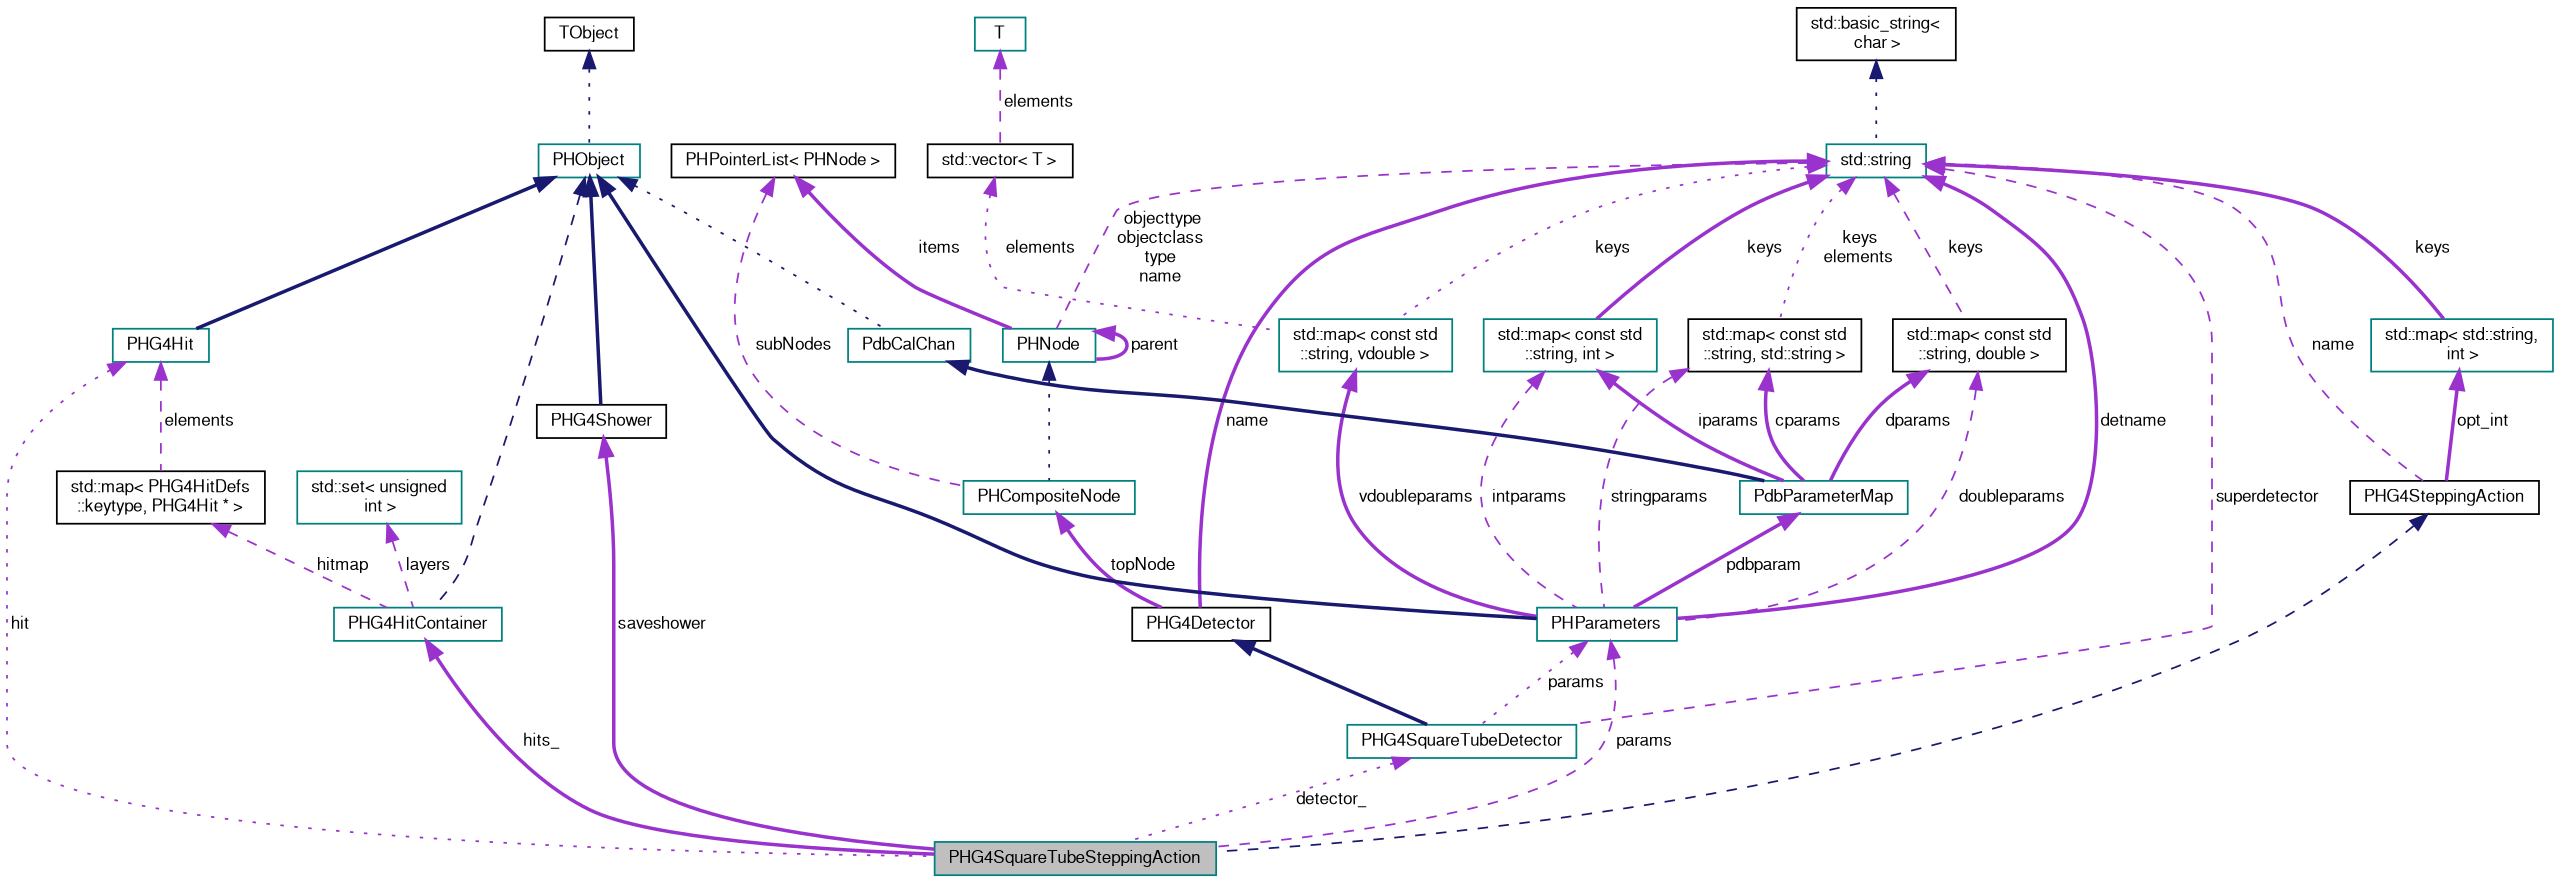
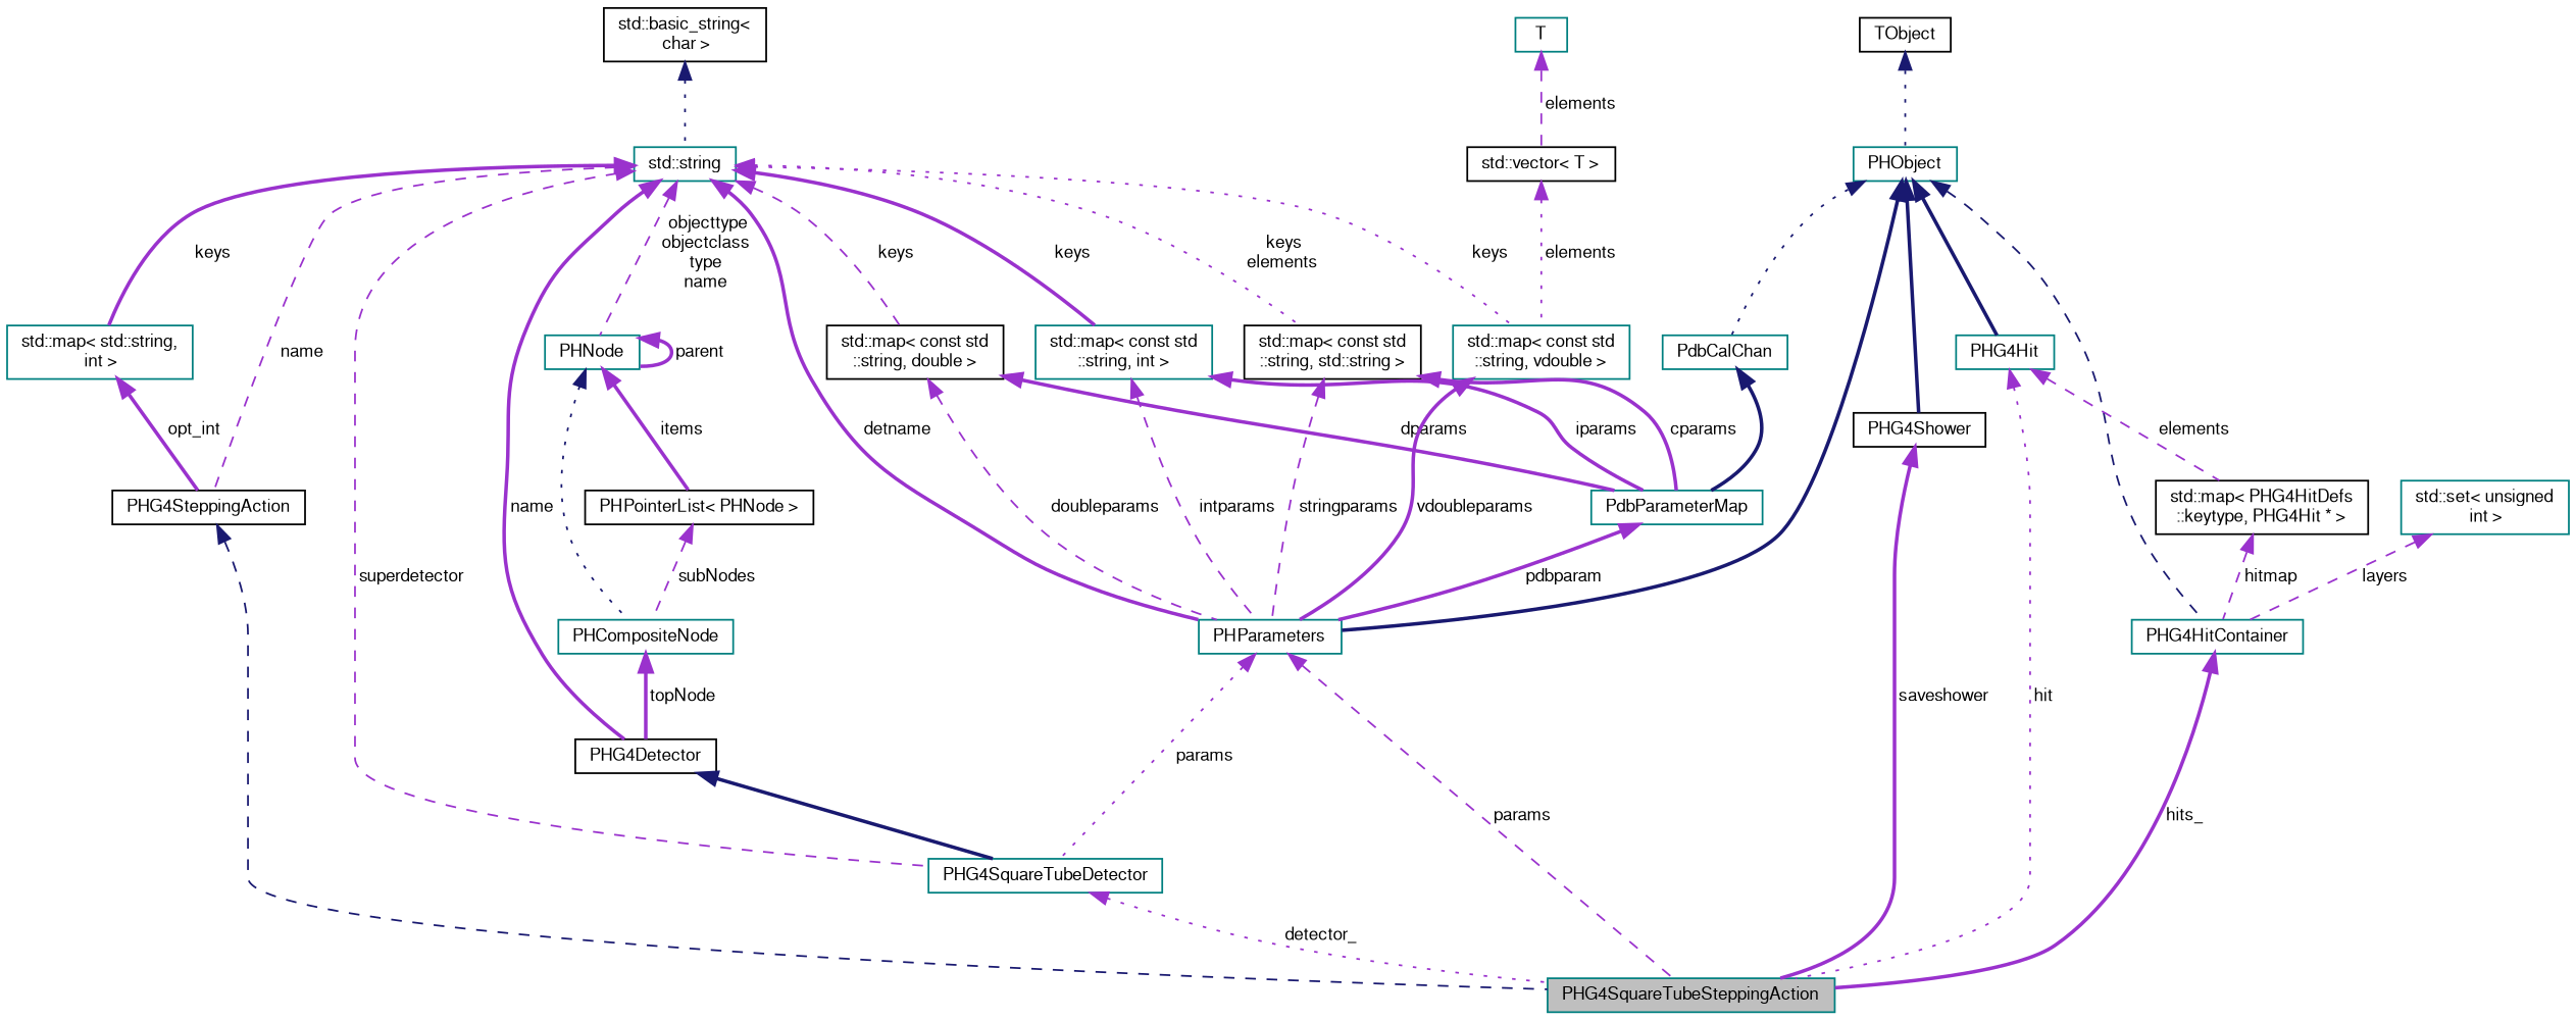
  digraph {
    rankdir=TB
    node [color=teal fontname=FreeSans fontsize=10 shape=record]
    edge [color=darkorchid3 dir=back fontname=FreeSans fontsize=10 labelfontname=FreeSans labelfontsize=10 style=bold]
    n1 [fillcolor=grey75 fontcolor=black height=0.2 label=PHG4SquareTubeSteppingAction style=filled width=0.4]
    n2 [color=black height=0.2 label=PHG4SteppingAction width=0.4]
    n3 [height=0.2 label="std::map\< std::string,\l int \>" width=0.4]
    n4 [height=0.2 label="std::string" width=0.4]
    n5 [height=0.2 label=PHG4SquareTubeDetector width=0.4]
    n6 [color=black height=0.2 label=PHG4Detector width=0.4]
    n7 [height=0.2 label=PHNode width=0.4]
    n8 [height=0.2 label=PHParameters width=0.4]
    n9 [color=black height=0.2 label="std::map\< const std\l::string, double \>" width=0.4]
    n10 [height=0.2 label="std::map\< const std\l::string, int \>" width=0.4]
    n11 [color=black height=0.2 label="std::map\< const std\l::string, std::string \>" width=0.4]
    n12 [height=0.2 label="std::map\< const std\l::string, vdouble \>" width=0.4]
    n13 [height=0.2 label=PHCompositeNode width=0.4]
    n14 [color=black height=0.2 label="PHPointerList\< PHNode \>" width=0.4]
    n15 [height=0.2 label=PdbParameterMap width=0.4]
    n16 [color=black height=0.2 label="std::basic_string\<\l char \>" width=0.4]
    n17 [height=0.2 label=PHObject width=0.4]
    n18 [height=0.2 label=PdbCalChan width=0.4]
    n19 [color=black height=0.2 label=PHG4Shower width=0.4]
    n20 [height=0.2 label=PHG4Hit width=0.4]
    n21 [height=0.2 label=PHG4HitContainer width=0.4]
    n22 [color=black height=0.2 label="std::map\< PHG4HitDefs\l::keytype, PHG4Hit * \>" width=0.4]
    n23 [color=black height=0.2 label=TObject width=0.4]
    n24 [color=black height=0.2 label="std::vector\< T \>" width=0.4]
    n25 [height=0.2 label=T width=0.4]
    n26 [height=0.2 label="std::set\< unsigned\l int \>" width=0.4]
    n2 -> n1 [color=midnightblue style=dashed]
    n3 -> n2 [label=" opt_int"]
    n4 -> n2 [label=" name" style=dashed]
    n4 -> n3 [label=" keys"]
    n4 -> n5 [label=" superdetector" style=dashed]
    n4 -> n6 [label=" name"]
    n4 -> n7 [label=" objecttype\nobjectclass\ntype\nname" style=dashed]
    n4 -> n8 [label=" detname"]
    n4 -> n9 [label=" keys" style=dashed]
    n4 -> n10 [label=" keys"]
    n4 -> n11 [label=" keys\nelements" style=dotted]
    n4 -> n12 [label=" keys" style=dotted]
    n5 -> n1 [label=" detector_" style=dotted]
    n6 -> n5 [color=midnightblue]
    n7 -> n7 [label=" parent"]
    n7 -> n13 [color=midnightblue style=dotted]
-   n14 -> n7 [label=" items"]
+   n7 -> n14 [label=" items"]
    n8 -> n1 [label=" params" style=dashed]
    n8 -> n5 [label=" params" style=dotted]
    n9 -> n8 [label=" doubleparams" style=dashed]
    n9 -> n15 [label=" dparams"]
    n10 -> n8 [label=" intparams" style=dashed]
    n10 -> n15 [label=" iparams"]
    n11 -> n8 [label=" stringparams" style=dashed]
    n11 -> n15 [label=" cparams"]
    n12 -> n8 [label=" vdoubleparams"]
    n13 -> n6 [label=" topNode"]
    n14 -> n13 [label=" subNodes" style=dashed]
    n15 -> n8 [label=" pdbparam"]
    n16 -> n4 [color=midnightblue style=dotted]
    n17 -> n8 [color=midnightblue]
    n17 -> n18 [color=midnightblue style=dotted]
    n17 -> n19 [color=midnightblue]
    n17 -> n20 [color=midnightblue]
    n17 -> n21 [color=midnightblue style=dashed]
    n18 -> n15 [color=midnightblue]
    n19 -> n1 [label=" saveshower"]
    n20 -> n1 [label=" hit" style=dotted]
    n20 -> n22 [label=" elements" style=dashed]
    n21 -> n1 [label=" hits_"]
    n22 -> n21 [label=" hitmap" style=dashed]
    n23 -> n17 [color=midnightblue style=dotted]
    n24 -> n12 [label=" elements" style=dotted]
    n25 -> n24 [label=" elements" style=dashed]
    n26 -> n21 [label=" layers" style=dashed]
  }
